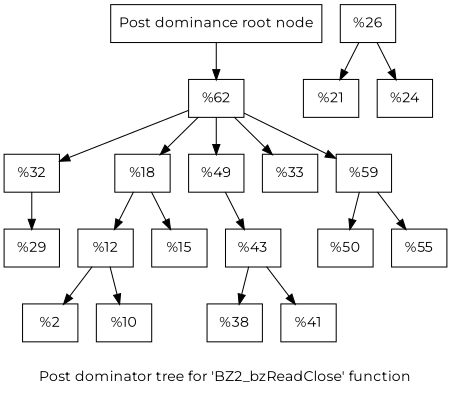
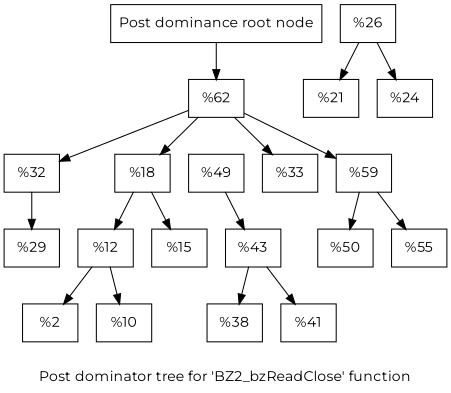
  digraph {
    fontname=Montserrat
    label="Post dominator tree for 'BZ2_bzReadClose' function"
    node [fontname=Montserrat shape=record]
    edge [fontname=Montserrat]
    n1 [label="{Post dominance root node}"]
    n2 [label="{%62}"]
    n3 [label="{%32}"]
    n4 [label="{%18}"]
    n5 [label="{%49}"]
    n6 [label="{%33}"]
    n7 [label="{%59}"]
    n8 [label="{%29}"]
    n9 [label="{%12}"]
    n10 [label="{%15}"]
    n11 [label="{%43}"]
    n12 [label="{%50}"]
    n13 [label="{%55}"]
    n14 [label="{%26}"]
    n15 [label="{%21}"]
    n16 [label="{%24}"]
    n17 [label="{%2}"]
    n18 [label="{%10}"]
    n19 [label="{%38}"]
    n20 [label="{%41}"]
    n1 -> n2
    n2 -> n3
    n2 -> n4
-   n2 -> n5
    n2 -> n6
    n2 -> n7
    n3 -> n8
    n4 -> n9
    n4 -> n10
    n5 -> n11
    n7 -> n12
    n7 -> n13
    n9 -> n17
    n9 -> n18
    n11 -> n19
    n11 -> n20
    n14 -> n15
    n14 -> n16
  }
